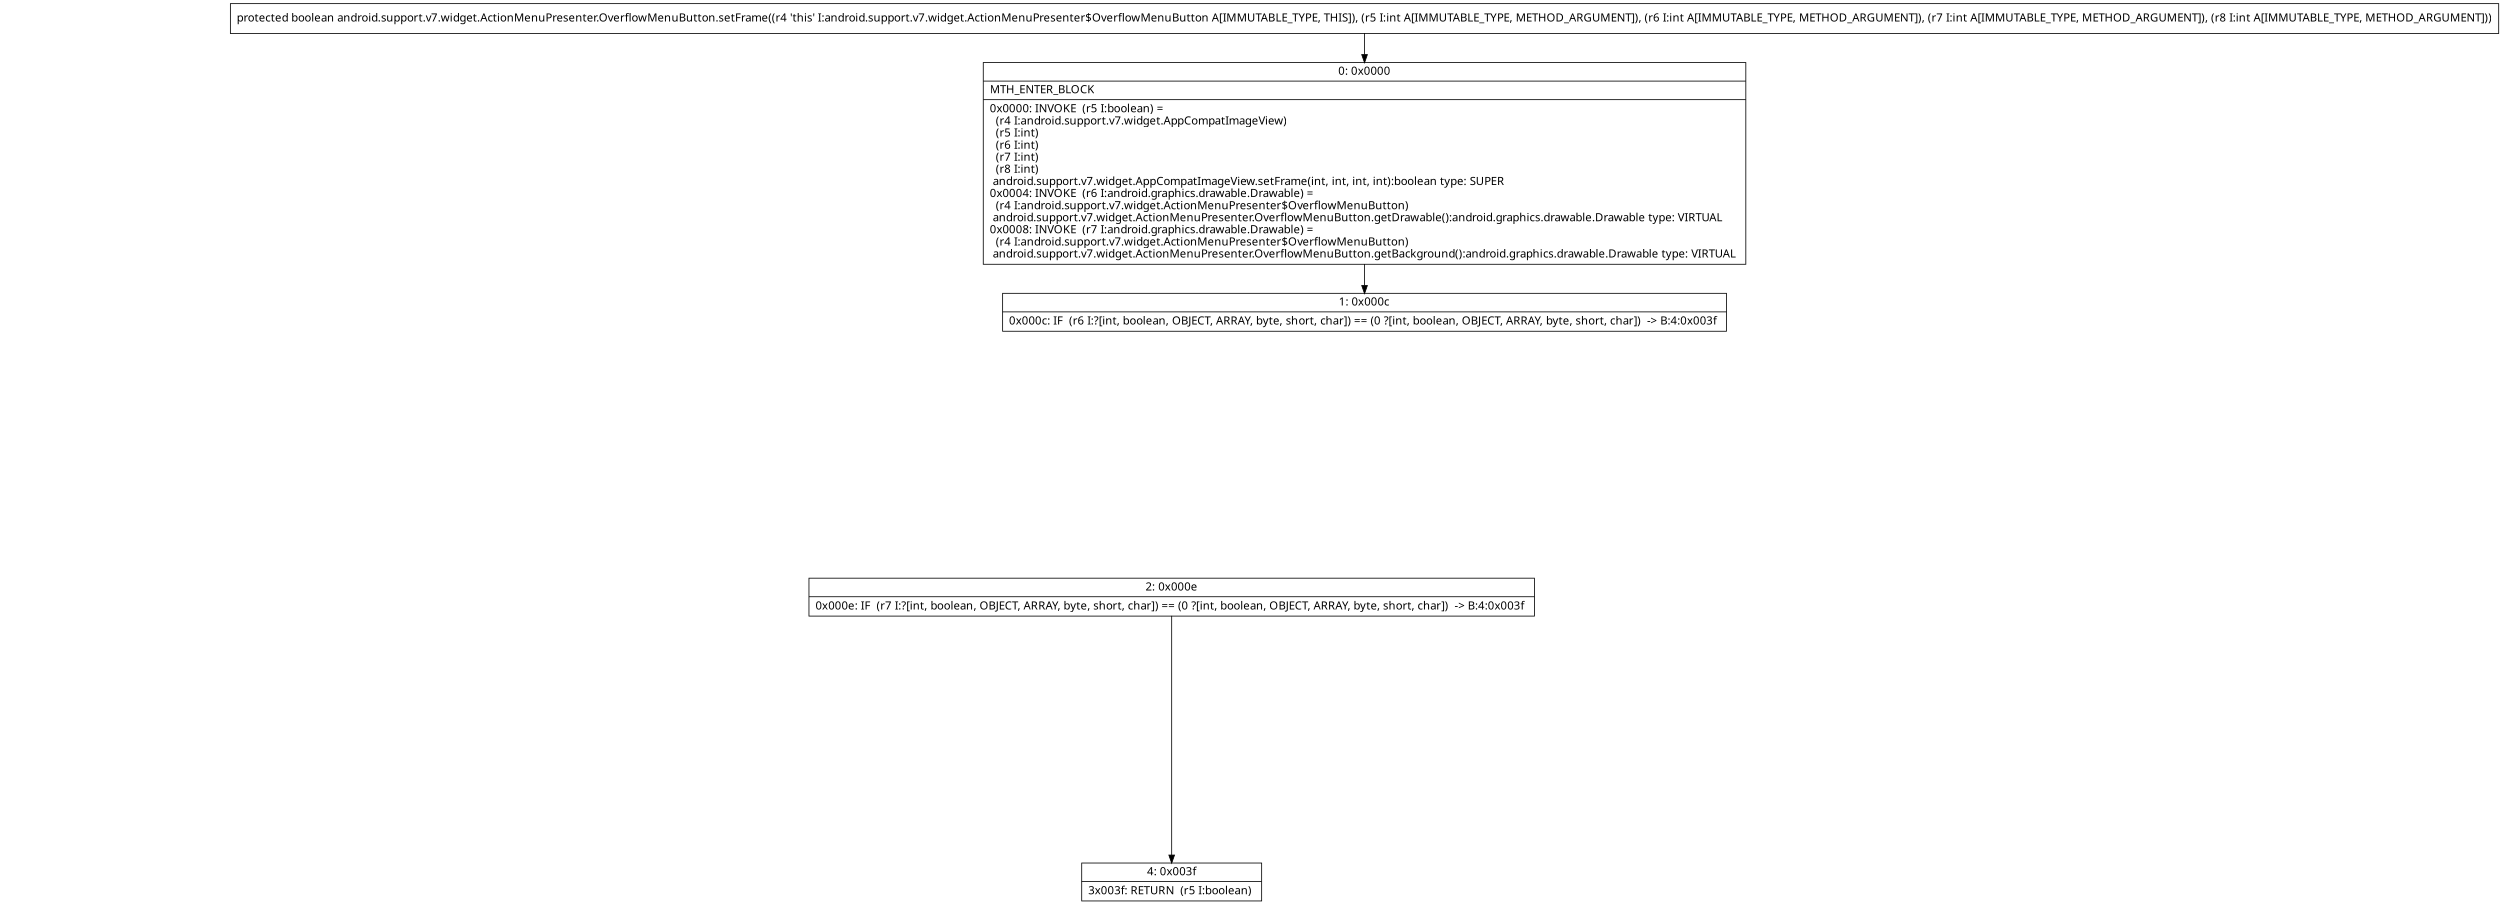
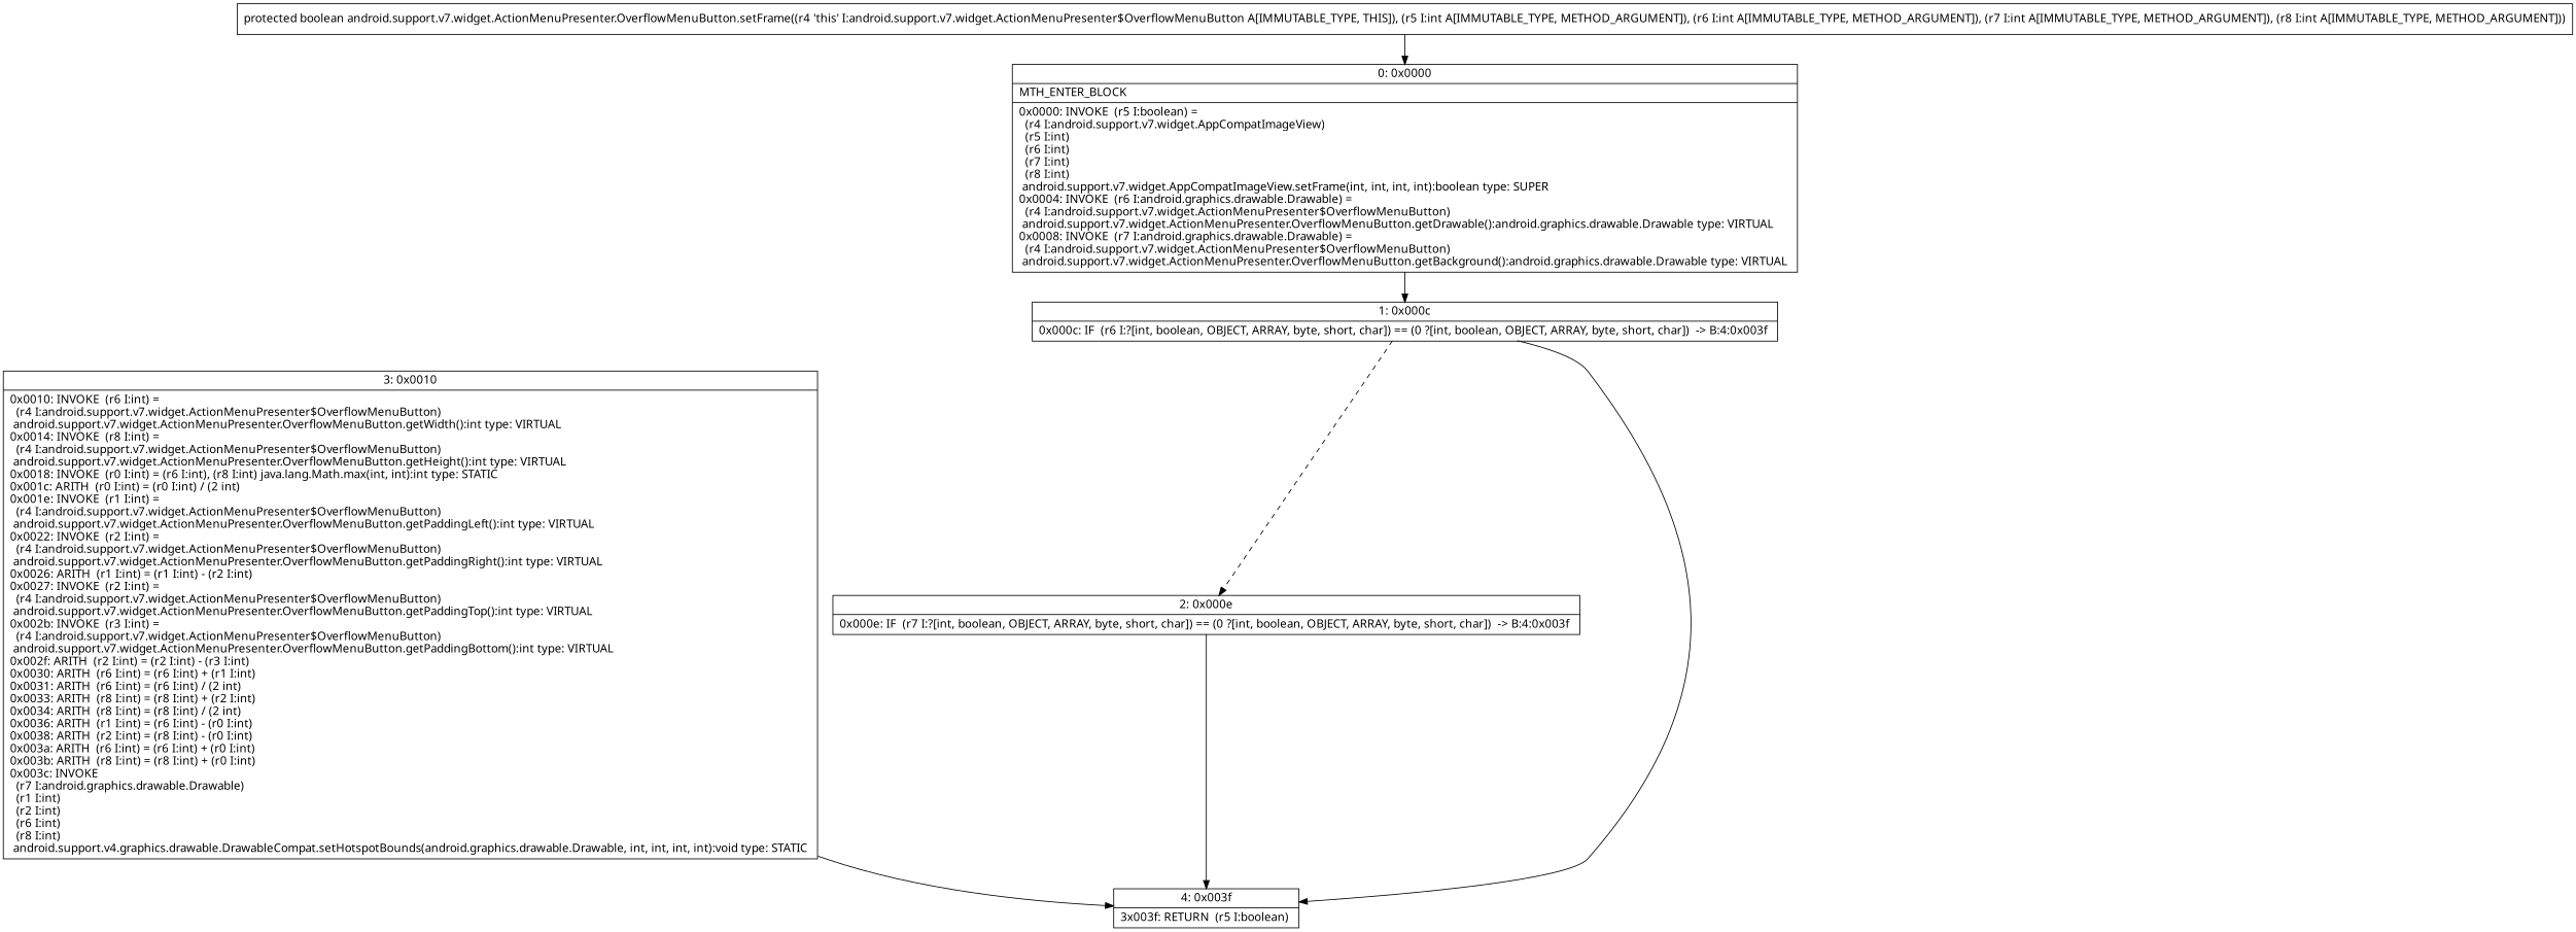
  digraph {
    fontname="Noto Sans"
    node [fontname="Noto Sans" shape=record]
    edge [fontname="Noto Sans"]
    n1 [label="{0\:\ 0x0000|MTH_ENTER_BLOCK\l|0x0000: INVOKE  (r5 I:boolean) = \l  (r4 I:android.support.v7.widget.AppCompatImageView)\l  (r5 I:int)\l  (r6 I:int)\l  (r7 I:int)\l  (r8 I:int)\l android.support.v7.widget.AppCompatImageView.setFrame(int, int, int, int):boolean type: SUPER \l0x0004: INVOKE  (r6 I:android.graphics.drawable.Drawable) = \l  (r4 I:android.support.v7.widget.ActionMenuPresenter$OverflowMenuButton)\l android.support.v7.widget.ActionMenuPresenter.OverflowMenuButton.getDrawable():android.graphics.drawable.Drawable type: VIRTUAL \l0x0008: INVOKE  (r7 I:android.graphics.drawable.Drawable) = \l  (r4 I:android.support.v7.widget.ActionMenuPresenter$OverflowMenuButton)\l android.support.v7.widget.ActionMenuPresenter.OverflowMenuButton.getBackground():android.graphics.drawable.Drawable type: VIRTUAL \l}"]
    n2 [label="{1\:\ 0x000c|0x000c: IF  (r6 I:?[int, boolean, OBJECT, ARRAY, byte, short, char]) == (0 ?[int, boolean, OBJECT, ARRAY, byte, short, char])  \-\> B:4:0x003f \l}"]
    n3 [label="{2\:\ 0x000e|0x000e: IF  (r7 I:?[int, boolean, OBJECT, ARRAY, byte, short, char]) == (0 ?[int, boolean, OBJECT, ARRAY, byte, short, char])  \-\> B:4:0x003f \l}"]
    n4 [label="{4\:\ 0x003f|3x003f: RETURN  (r5 I:boolean) \l}"]
+   n5 [label="{3\:\ 0x0010|0x0010: INVOKE  (r6 I:int) = \l  (r4 I:android.support.v7.widget.ActionMenuPresenter$OverflowMenuButton)\l android.support.v7.widget.ActionMenuPresenter.OverflowMenuButton.getWidth():int type: VIRTUAL \l0x0014: INVOKE  (r8 I:int) = \l  (r4 I:android.support.v7.widget.ActionMenuPresenter$OverflowMenuButton)\l android.support.v7.widget.ActionMenuPresenter.OverflowMenuButton.getHeight():int type: VIRTUAL \l0x0018: INVOKE  (r0 I:int) = (r6 I:int), (r8 I:int) java.lang.Math.max(int, int):int type: STATIC \l0x001c: ARITH  (r0 I:int) = (r0 I:int) \/ (2 int) \l0x001e: INVOKE  (r1 I:int) = \l  (r4 I:android.support.v7.widget.ActionMenuPresenter$OverflowMenuButton)\l android.support.v7.widget.ActionMenuPresenter.OverflowMenuButton.getPaddingLeft():int type: VIRTUAL \l0x0022: INVOKE  (r2 I:int) = \l  (r4 I:android.support.v7.widget.ActionMenuPresenter$OverflowMenuButton)\l android.support.v7.widget.ActionMenuPresenter.OverflowMenuButton.getPaddingRight():int type: VIRTUAL \l0x0026: ARITH  (r1 I:int) = (r1 I:int) \- (r2 I:int) \l0x0027: INVOKE  (r2 I:int) = \l  (r4 I:android.support.v7.widget.ActionMenuPresenter$OverflowMenuButton)\l android.support.v7.widget.ActionMenuPresenter.OverflowMenuButton.getPaddingTop():int type: VIRTUAL \l0x002b: INVOKE  (r3 I:int) = \l  (r4 I:android.support.v7.widget.ActionMenuPresenter$OverflowMenuButton)\l android.support.v7.widget.ActionMenuPresenter.OverflowMenuButton.getPaddingBottom():int type: VIRTUAL \l0x002f: ARITH  (r2 I:int) = (r2 I:int) \- (r3 I:int) \l0x0030: ARITH  (r6 I:int) = (r6 I:int) + (r1 I:int) \l0x0031: ARITH  (r6 I:int) = (r6 I:int) \/ (2 int) \l0x0033: ARITH  (r8 I:int) = (r8 I:int) + (r2 I:int) \l0x0034: ARITH  (r8 I:int) = (r8 I:int) \/ (2 int) \l0x0036: ARITH  (r1 I:int) = (r6 I:int) \- (r0 I:int) \l0x0038: ARITH  (r2 I:int) = (r8 I:int) \- (r0 I:int) \l0x003a: ARITH  (r6 I:int) = (r6 I:int) + (r0 I:int) \l0x003b: ARITH  (r8 I:int) = (r8 I:int) + (r0 I:int) \l0x003c: INVOKE  \l  (r7 I:android.graphics.drawable.Drawable)\l  (r1 I:int)\l  (r2 I:int)\l  (r6 I:int)\l  (r8 I:int)\l android.support.v4.graphics.drawable.DrawableCompat.setHotspotBounds(android.graphics.drawable.Drawable, int, int, int, int):void type: STATIC \l}"]
    n6 [label="{protected boolean android.support.v7.widget.ActionMenuPresenter.OverflowMenuButton.setFrame((r4 'this' I:android.support.v7.widget.ActionMenuPresenter$OverflowMenuButton A[IMMUTABLE_TYPE, THIS]), (r5 I:int A[IMMUTABLE_TYPE, METHOD_ARGUMENT]), (r6 I:int A[IMMUTABLE_TYPE, METHOD_ARGUMENT]), (r7 I:int A[IMMUTABLE_TYPE, METHOD_ARGUMENT]), (r8 I:int A[IMMUTABLE_TYPE, METHOD_ARGUMENT])) }"]
    n1 -> n2
+   n2 -> n3 [style=dashed]
+   n2 -> n4
    n3 -> n4
+   n5 -> n4
    n6 -> n1
  }
